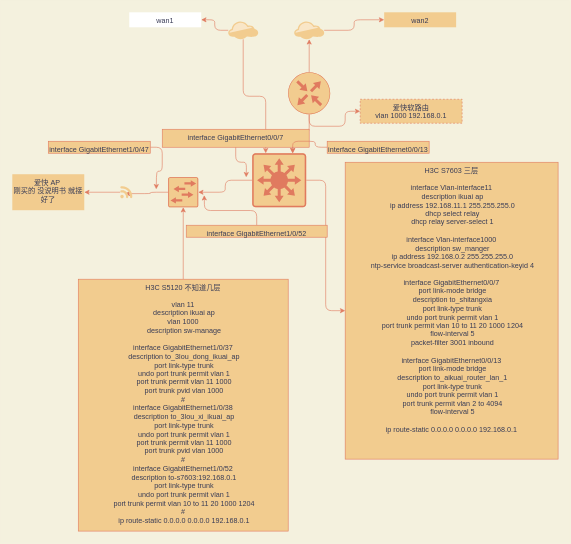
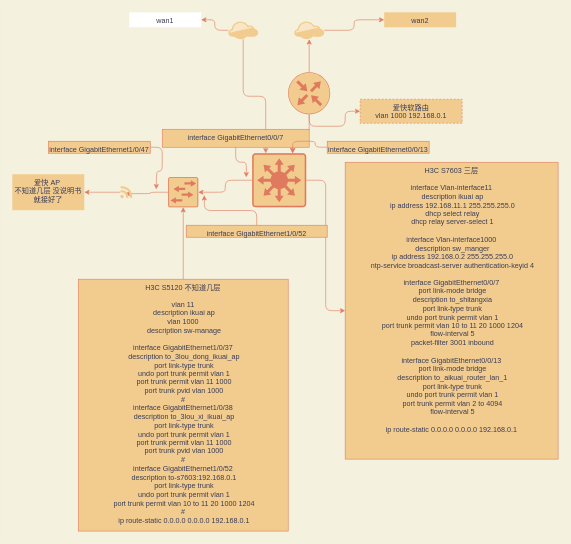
  <mxCell id="0" />
  <mxCell id="1" parent="0" />
  <mxCell id="2" value="" style="edgeStyle=orthogonalEdgeStyle;curved=0;rounded=1;sketch=0;orthogonalLoop=1;jettySize=auto;html=1;strokeColor=#E07A5F;fillColor=#F2CC8F;fontColor=#393C56;labelBackgroundColor=#F4F1DE;" edge="1" parent="1" source="4" target="21"><mxGeometry relative="1" as="geometry" /></mxCell>
  <mxCell id="3" value="" style="edgeStyle=orthogonalEdgeStyle;curved=0;rounded=1;sketch=0;orthogonalLoop=1;jettySize=auto;html=1;strokeColor=#E07A5F;fillColor=#F2CC8F;fontColor=#393C56;labelBackgroundColor=#F4F1DE;" edge="1" parent="1" source="4" target="10"><mxGeometry relative="1" as="geometry" /></mxCell>
  <mxCell id="4" value="" style="points=[[0.015,0.015,0],[0.985,0.015,0],[0.985,0.985,0],[0.015,0.985,0],[0.25,0,0],[0.5,0,0],[0.75,0,0],[1,0.25,0],[1,0.5,0],[1,0.75,0],[0.75,1,0],[0.5,1,0],[0.25,1,0],[0,0.75,0],[0,0.5,0],[0,0.25,0]];verticalLabelPosition=bottom;html=1;verticalAlign=top;aspect=fixed;align=center;pointerEvents=1;shape=mxgraph.cisco19.rect;prIcon=l3_switch;fillColor=#F2CC8F;strokeColor=#E07A5F;fontColor=#393C56;" vertex="1" parent="1"><mxGeometry x="420" y="255" width="90" height="90" as="geometry" /></mxCell>
  <mxCell id="5" style="edgeStyle=orthogonalEdgeStyle;curved=0;rounded=1;sketch=0;orthogonalLoop=1;jettySize=auto;html=1;exitX=0.5;exitY=1;exitDx=0;exitDy=0;exitPerimeter=0;entryX=0.75;entryY=0;entryDx=0;entryDy=0;entryPerimeter=0;strokeColor=#E07A5F;fillColor=#F2CC8F;fontColor=#393C56;labelBackgroundColor=#F4F1DE;" edge="1" parent="1" source="8" target="4"><mxGeometry relative="1" as="geometry" /></mxCell>
  <mxCell id="6" style="edgeStyle=orthogonalEdgeStyle;curved=0;rounded=1;sketch=0;orthogonalLoop=1;jettySize=auto;html=1;strokeColor=#E07A5F;fillColor=#F2CC8F;fontColor=#393C56;labelBackgroundColor=#F4F1DE;" edge="1" parent="1" source="8" target="15"><mxGeometry relative="1" as="geometry" /></mxCell>
  <mxCell id="7" style="edgeStyle=orthogonalEdgeStyle;curved=0;rounded=1;sketch=0;orthogonalLoop=1;jettySize=auto;html=1;exitX=0.5;exitY=1;exitDx=0;exitDy=0;exitPerimeter=0;entryX=0;entryY=0.5;entryDx=0;entryDy=0;strokeColor=#E07A5F;fillColor=#F2CC8F;fontColor=#393C56;labelBackgroundColor=#F4F1DE;" edge="1" parent="1" source="8" target="11"><mxGeometry relative="1" as="geometry" /></mxCell>
  <mxCell id="8" value="" style="points=[[0.5,0,0],[1,0.5,0],[0.5,1,0],[0,0.5,0],[0.145,0.145,0],[0.856,0.145,0],[0.855,0.856,0],[0.145,0.855,0]];verticalLabelPosition=bottom;html=1;verticalAlign=top;aspect=fixed;align=center;pointerEvents=1;shape=mxgraph.cisco19.rect;prIcon=router;fillColor=#F2CC8F;strokeColor=#E07A5F;fontColor=#393C56;" vertex="1" parent="1"><mxGeometry x="480" y="120" width="70" height="70" as="geometry" /></mxCell>
  <mxCell id="9" style="edgeStyle=orthogonalEdgeStyle;curved=0;rounded=1;sketch=0;orthogonalLoop=1;jettySize=auto;html=1;entryX=0.392;entryY=0.617;entryDx=0;entryDy=0;entryPerimeter=0;strokeColor=#E07A5F;fillColor=#F2CC8F;fontColor=#393C56;labelBackgroundColor=#F4F1DE;" edge="1" parent="1" source="10" target="13"><mxGeometry relative="1" as="geometry" /></mxCell>
  <mxCell id="10" value="" style="points=[[0.015,0.015,0],[0.985,0.015,0],[0.985,0.985,0],[0.015,0.985,0],[0.25,0,0],[0.5,0,0],[0.75,0,0],[1,0.25,0],[1,0.5,0],[1,0.75,0],[0.75,1,0],[0.5,1,0],[0.25,1,0],[0,0.75,0],[0,0.5,0],[0,0.25,0]];verticalLabelPosition=bottom;html=1;verticalAlign=top;aspect=fixed;align=center;pointerEvents=1;shape=mxgraph.cisco19.rect;prIcon=l2_switch;fillColor=#F2CC8F;strokeColor=#E07A5F;fontColor=#393C56;" vertex="1" parent="1"><mxGeometry x="280" y="295" width="50" height="50" as="geometry" /></mxCell>
  <mxCell id="11" value="爱快软路由&lt;br&gt;vlan 1000 192.168.0.1" style="whiteSpace=wrap;html=1;verticalAlign=top;strokeColor=#E07A5F;fillColor=#F2CC8F;fontColor=#393C56;dashed=1;" vertex="1" parent="1"><mxGeometry x="600" y="165" width="170" height="40" as="geometry" /></mxCell>
  <mxCell id="12" value="" style="edgeStyle=orthogonalEdgeStyle;curved=0;rounded=1;sketch=0;orthogonalLoop=1;jettySize=auto;html=1;strokeColor=#E07A5F;fillColor=#F2CC8F;fontColor=#393C56;labelBackgroundColor=#F4F1DE;" edge="1" parent="1" source="13" target="24"><mxGeometry relative="1" as="geometry" /></mxCell>
  <mxCell id="13" value="" style="points=[[0.005,0.09,0],[0.08,0,0],[0.76,0.25,0],[1,0.92,0],[0.91,0.995,0],[0.57,0.995,0],[0.045,0.955,0],[0.005,0.43,0]];verticalLabelPosition=bottom;html=1;verticalAlign=top;aspect=fixed;align=center;pointerEvents=1;shape=mxgraph.cisco19.3g_4g_indicator;fillColor=#F2CC8F;strokeColor=none;rounded=0;sketch=0;fontColor=#393C56;" vertex="1" parent="1"><mxGeometry x="200" y="310" width="20" height="20" as="geometry" /></mxCell>
  <mxCell id="14" value="" style="edgeStyle=orthogonalEdgeStyle;curved=0;rounded=1;sketch=0;orthogonalLoop=1;jettySize=auto;html=1;strokeColor=#E07A5F;fillColor=#F2CC8F;fontColor=#393C56;labelBackgroundColor=#F4F1DE;" edge="1" parent="1" source="15" target="19"><mxGeometry relative="1" as="geometry" /></mxCell>
  <mxCell id="15" value="" style="points=[[0,0.64,0],[0.2,0.15,0],[0.4,0.01,0],[0.79,0.25,0],[1,0.65,0],[0.8,0.86,0],[0.41,1,0],[0.16,0.86,0]];verticalLabelPosition=bottom;html=1;verticalAlign=top;aspect=fixed;align=center;pointerEvents=1;shape=mxgraph.cisco19.cloud2;fillColor=#F2CC8F;strokeColor=none;rounded=0;sketch=0;fontColor=#393C56;" vertex="1" parent="1"><mxGeometry x="490" y="35" width="50" height="30" as="geometry" /></mxCell>
  <mxCell id="16" style="edgeStyle=orthogonalEdgeStyle;curved=0;rounded=1;sketch=0;orthogonalLoop=1;jettySize=auto;html=1;entryX=0.25;entryY=0;entryDx=0;entryDy=0;entryPerimeter=0;strokeColor=#E07A5F;fillColor=#F2CC8F;fontColor=#393C56;labelBackgroundColor=#F4F1DE;" edge="1" parent="1" source="18" target="4"><mxGeometry relative="1" as="geometry" /></mxCell>
  <mxCell id="17" value="" style="edgeStyle=orthogonalEdgeStyle;curved=0;rounded=1;sketch=0;orthogonalLoop=1;jettySize=auto;html=1;strokeColor=#E07A5F;fillColor=#F2CC8F;fontColor=#393C56;labelBackgroundColor=#F4F1DE;" edge="1" parent="1" source="18" target="20"><mxGeometry relative="1" as="geometry" /></mxCell>
  <mxCell id="18" value="" style="points=[[0,0.64,0],[0.2,0.15,0],[0.4,0.01,0],[0.79,0.25,0],[1,0.65,0],[0.8,0.86,0],[0.41,1,0],[0.16,0.86,0]];verticalLabelPosition=bottom;html=1;verticalAlign=top;aspect=fixed;align=center;pointerEvents=1;shape=mxgraph.cisco19.cloud2;fillColor=#F2CC8F;strokeColor=none;rounded=0;sketch=0;fontColor=#393C56;" vertex="1" parent="1"><mxGeometry x="380" y="35" width="50" height="30" as="geometry" /></mxCell>
  <mxCell id="19" value="wan2" style="whiteSpace=wrap;html=1;rounded=0;fontColor=#393C56;verticalAlign=top;strokeColor=none;fillColor=#F2CC8F;sketch=0;" vertex="1" parent="1"><mxGeometry x="640" y="20" width="120" height="25" as="geometry" /></mxCell>
  <mxCell id="20" value="wan1" style="whiteSpace=wrap;html=1;rounded=0;fontColor=#393C56;verticalAlign=top;strokeColor=none;fillColor=#ffffff;sketch=0;" vertex="1" parent="1"><mxGeometry x="215" y="20" width="120" height="25" as="geometry" /></mxCell>
  <mxCell id="21" value="&lt;div&gt;H3C S7603 三层&lt;/div&gt;&lt;div&gt;&lt;span&gt;&lt;br&gt;&lt;/span&gt;&lt;/div&gt;&lt;div&gt;&lt;span&gt;interface Vlan-interface11&lt;/span&gt;&lt;/div&gt;&lt;div&gt;&amp;nbsp;description ikuai ap&lt;/div&gt;&lt;div&gt;&amp;nbsp;ip address 192.168.11.1 255.255.255.0&lt;/div&gt;&lt;div&gt;&amp;nbsp;dhcp select relay&lt;/div&gt;&lt;div&gt;&amp;nbsp;dhcp relay server-select 1&lt;/div&gt;&lt;div&gt;&lt;br&gt;&lt;/div&gt;&lt;div&gt;&lt;div&gt;interface Vlan-interface1000&lt;/div&gt;&lt;div&gt;&amp;nbsp;description sw_manger&lt;/div&gt;&lt;div&gt;&amp;nbsp;ip address 192.168.0.2 255.255.255.0&lt;/div&gt;&lt;div&gt;&amp;nbsp;ntp-service broadcast-server authentication-keyid 4&lt;/div&gt;&lt;/div&gt;&lt;div&gt;&lt;br&gt;&lt;/div&gt;&lt;div&gt;&lt;div&gt;interface GigabitEthernet0/0/7&lt;/div&gt;&lt;div&gt;&amp;nbsp;port link-mode bridge&lt;/div&gt;&lt;div&gt;&amp;nbsp;description to_shitangxia&lt;/div&gt;&lt;div&gt;&amp;nbsp;port link-type trunk&lt;/div&gt;&lt;div&gt;&amp;nbsp;undo port trunk permit vlan 1&lt;/div&gt;&lt;div&gt;&amp;nbsp;port trunk permit vlan 10 to 11 20 1000 1204&lt;/div&gt;&lt;div&gt;&amp;nbsp;flow-interval 5&lt;/div&gt;&lt;div&gt;&amp;nbsp;packet-filter 3001 inbound&lt;/div&gt;&lt;/div&gt;&lt;div&gt;&lt;br&gt;&lt;/div&gt;&lt;div&gt;&lt;div&gt;interface GigabitEthernet0/0/13&lt;/div&gt;&lt;div&gt;&amp;nbsp;port link-mode bridge&lt;/div&gt;&lt;div&gt;&amp;nbsp;description to_aikuai_router_lan_1&lt;/div&gt;&lt;div&gt;&amp;nbsp;port link-type trunk&lt;/div&gt;&lt;div&gt;&amp;nbsp;undo port trunk permit vlan 1&lt;/div&gt;&lt;div&gt;&amp;nbsp;port trunk permit vlan 2 to 4094&lt;/div&gt;&lt;div&gt;&amp;nbsp;flow-interval 5&lt;/div&gt;&lt;/div&gt;&lt;div&gt;&lt;br&gt;&lt;/div&gt;&lt;div&gt;ip route-static 0.0.0.0 0.0.0.0 192.168.0.1&lt;br&gt;&lt;/div&gt;&lt;div&gt;&lt;/div&gt;" style="whiteSpace=wrap;html=1;fontColor=#393C56;verticalAlign=top;strokeColor=#E07A5F;fillColor=#F2CC8F;" vertex="1" parent="1"><mxGeometry x="575" y="270" width="355" height="495" as="geometry" /></mxCell>
  <mxCell id="22" style="edgeStyle=orthogonalEdgeStyle;curved=0;rounded=1;sketch=0;orthogonalLoop=1;jettySize=auto;html=1;entryX=0.5;entryY=1;entryDx=0;entryDy=0;entryPerimeter=0;strokeColor=#E07A5F;fillColor=#F2CC8F;fontColor=#393C56;labelBackgroundColor=#F4F1DE;" edge="1" parent="1" source="23" target="10"><mxGeometry relative="1" as="geometry" /></mxCell>
  <mxCell id="23" value="&lt;div&gt;&lt;div&gt;H3C S5120 不知道几层&lt;/div&gt;&lt;div&gt;&lt;br&gt;&lt;/div&gt;&lt;div&gt;vlan 11&lt;/div&gt;&lt;div&gt;&amp;nbsp;description ikuai ap&lt;/div&gt;&lt;/div&gt;&lt;div&gt;&lt;div&gt;vlan 1000&lt;/div&gt;&lt;div&gt;&amp;nbsp;description sw-manage&lt;/div&gt;&lt;/div&gt;&lt;div&gt;&lt;br&gt;&lt;/div&gt;&lt;div&gt;&lt;div&gt;interface GigabitEthernet1/0/37&lt;/div&gt;&lt;div&gt;&amp;nbsp;description to_3lou_dong_ikuai_ap&lt;/div&gt;&lt;div&gt;&amp;nbsp;port link-type trunk&lt;/div&gt;&lt;div&gt;&amp;nbsp;undo port trunk permit vlan 1&lt;/div&gt;&lt;div&gt;&amp;nbsp;port trunk permit vlan 11 1000&lt;/div&gt;&lt;div&gt;&amp;nbsp;port trunk pvid vlan 1000&lt;/div&gt;&lt;div&gt;#&lt;/div&gt;&lt;div&gt;interface GigabitEthernet1/0/38&lt;/div&gt;&lt;div&gt;&amp;nbsp;description to_3lou_xi_ikuai_ap&lt;/div&gt;&lt;div&gt;&amp;nbsp;port link-type trunk&lt;/div&gt;&lt;div&gt;&amp;nbsp;undo port trunk permit vlan 1&lt;/div&gt;&lt;div&gt;&amp;nbsp;port trunk permit vlan 11 1000&lt;/div&gt;&lt;div&gt;&amp;nbsp;port trunk pvid vlan 1000&lt;/div&gt;&lt;/div&gt;&lt;div&gt;&lt;div&gt;#&lt;/div&gt;&lt;div&gt;interface GigabitEthernet1/0/52&lt;/div&gt;&lt;div&gt;&amp;nbsp;description to-s7603:192.168.0.1&lt;/div&gt;&lt;div&gt;&amp;nbsp;port link-type trunk&lt;/div&gt;&lt;div&gt;&amp;nbsp;undo port trunk permit vlan 1&lt;/div&gt;&lt;div&gt;&amp;nbsp;port trunk permit vlan 10 to 11 20 1000 1204&lt;/div&gt;&lt;div&gt;#&lt;/div&gt;&lt;div&gt;&amp;nbsp;ip route-static 0.0.0.0 0.0.0.0 192.168.0.1&lt;/div&gt;&lt;/div&gt;&lt;div&gt;&lt;/div&gt;" style="whiteSpace=wrap;html=1;fontColor=#393C56;verticalAlign=top;strokeColor=#E07A5F;fillColor=#F2CC8F;" vertex="1" parent="1"><mxGeometry x="130" y="465" width="350" height="420" as="geometry" /></mxCell>
- <mxCell id="24" value="爱快 AP&amp;nbsp;&lt;br&gt;刚买的 没说明书 就接好了" style="whiteSpace=wrap;html=1;rounded=0;fontColor=#393C56;verticalAlign=top;strokeColor=none;fillColor=#F2CC8F;sketch=0;" vertex="1" parent="1"><mxGeometry x="20" y="290" width="120" height="60" as="geometry" /></mxCell>
+ <mxCell id="24" value="爱快 AP&amp;nbsp;&lt;br&gt;不知道几层 没说明书 就接好了" style="whiteSpace=wrap;html=1;rounded=0;fontColor=#393C56;verticalAlign=top;strokeColor=none;fillColor=#F2CC8F;sketch=0;" vertex="1" parent="1"><mxGeometry x="20" y="290" width="120" height="60" as="geometry" /></mxCell>
  <mxCell id="25" style="edgeStyle=orthogonalEdgeStyle;curved=0;rounded=1;sketch=0;orthogonalLoop=1;jettySize=auto;html=1;strokeColor=#E07A5F;fillColor=#F2CC8F;fontColor=#393C56;labelBackgroundColor=#F4F1DE;" edge="1" parent="1" source="26"><mxGeometry relative="1" as="geometry"><mxPoint x="410" y="295" as="targetPoint" /></mxGeometry></mxCell>
  <mxCell id="26" value="interface GigabitEthernet0/0/7" style="whiteSpace=wrap;html=1;verticalAlign=top;strokeColor=#E07A5F;fillColor=#F2CC8F;fontColor=#393C56;" vertex="1" parent="1"><mxGeometry x="270" y="215" width="245" height="30" as="geometry" /></mxCell>
  <mxCell id="27" style="edgeStyle=orthogonalEdgeStyle;curved=0;rounded=1;sketch=0;orthogonalLoop=1;jettySize=auto;html=1;strokeColor=#E07A5F;fillColor=#F2CC8F;fontColor=#393C56;labelBackgroundColor=#F4F1DE;" edge="1" parent="1" source="28"><mxGeometry relative="1" as="geometry"><mxPoint x="340" y="325" as="targetPoint" /></mxGeometry></mxCell>
  <mxCell id="28" value="interface GigabitEthernet1/0/52" style="whiteSpace=wrap;html=1;verticalAlign=top;strokeColor=#E07A5F;fillColor=#F2CC8F;fontColor=#393C56;" vertex="1" parent="1"><mxGeometry x="310" y="375" width="235" height="20" as="geometry" /></mxCell>
  <mxCell id="29" style="edgeStyle=orthogonalEdgeStyle;curved=0;rounded=1;sketch=0;orthogonalLoop=1;jettySize=auto;html=1;strokeColor=#E07A5F;fillColor=#F2CC8F;fontColor=#393C56;labelBackgroundColor=#F4F1DE;" edge="1" parent="1" source="30"><mxGeometry relative="1" as="geometry"><mxPoint x="260" y="315" as="targetPoint" /></mxGeometry></mxCell>
  <mxCell id="30" value="interface GigabitEthernet1/0/47" style="whiteSpace=wrap;html=1;verticalAlign=top;strokeColor=#E07A5F;fillColor=#F2CC8F;fontColor=#393C56;" vertex="1" parent="1"><mxGeometry x="80" y="235" width="170" height="20" as="geometry" /></mxCell>
  <mxCell id="31" style="edgeStyle=orthogonalEdgeStyle;curved=0;rounded=1;sketch=0;orthogonalLoop=1;jettySize=auto;html=1;entryX=0.75;entryY=0;entryDx=0;entryDy=0;entryPerimeter=0;strokeColor=#E07A5F;fillColor=#F2CC8F;fontColor=#393C56;labelBackgroundColor=#F4F1DE;" edge="1" parent="1" source="32" target="4"><mxGeometry relative="1" as="geometry" /></mxCell>
  <mxCell id="32" value="interface GigabitEthernet0/0/13" style="whiteSpace=wrap;html=1;verticalAlign=top;strokeColor=#E07A5F;fillColor=#F2CC8F;fontColor=#393C56;" vertex="1" parent="1"><mxGeometry x="545" y="235" width="170" height="20" as="geometry" /></mxCell>
